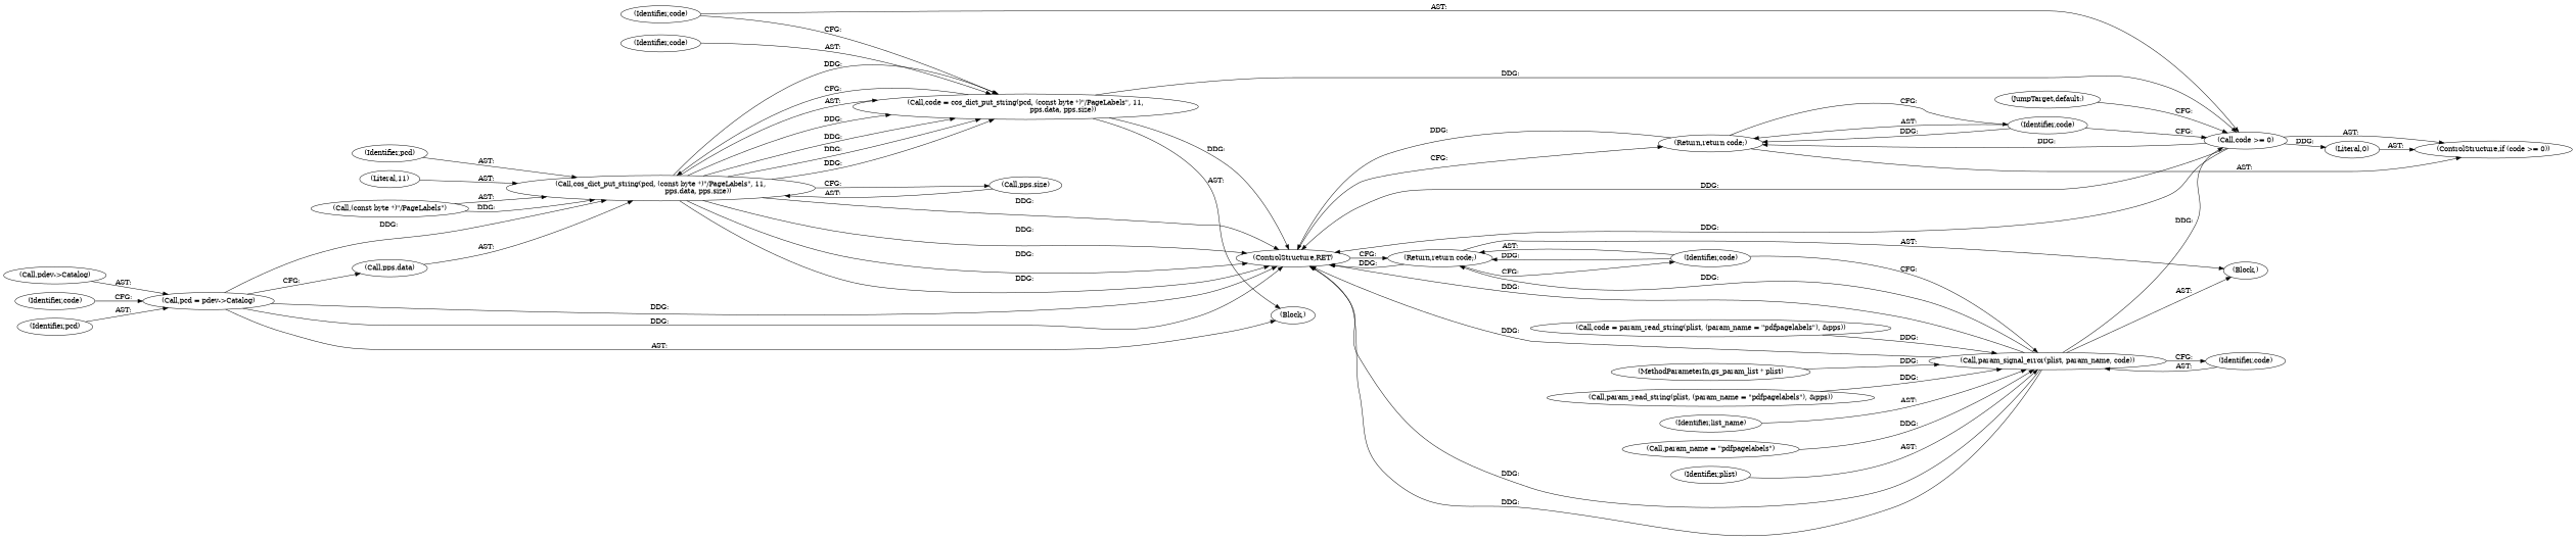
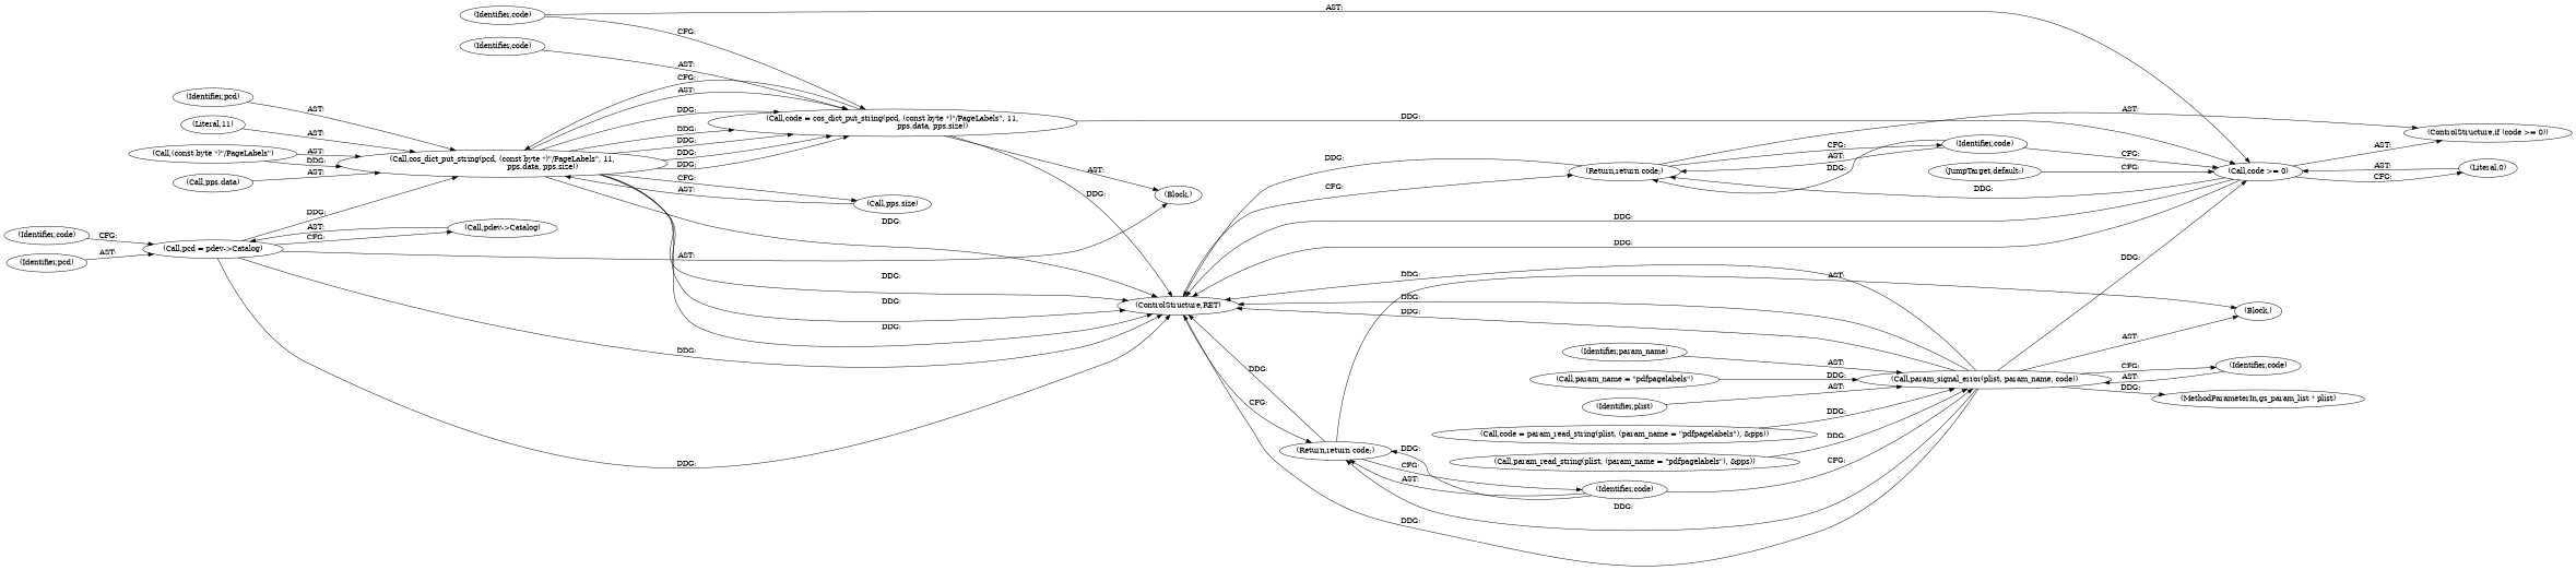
  digraph {
    rankdir=LR
    n1 [label="(Call,pcd = pdev->Catalog)"]
    n2 [label="(Call,cos_dict_put_string(pcd, (const byte *)\"/PageLabels\", 11,\n                                   pps.data, pps.size))"]
    n3 [label="(Call,pdev->Catalog)"]
    n4 [label="(ControlStructure,RET)"]
    n5 [label="(Block,)"]
    n6 [label="(Call,code = cos_dict_put_string(pcd, (const byte *)\"/PageLabels\", 11,\n                                   pps.data, pps.size))"]
    n7 [label="(Call,pps.size)"]
    n8 [label="(Return,return code;)"]
    n9 [label="(Return,return code;)"]
    n10 [label="(Call,code >= 0)"]
    n11 [label="(ControlStructure,if (code >= 0))"]
    n12 [label="(Literal,0)"]
    n13 [label="(Identifier,code)"]
    n14 [label="(Call,param_signal_error(plist, param_name, code))"]
    n15 [label="(Identifier,code)"]
    n16 [label="(Block,)"]
    n17 [label="(Identifier,code)"]
    n18 [label="(Identifier,pcd)"]
    n19 [label="(Identifier,code)"]
    n20 [label="(Literal,11)"]
-   n21 [label="(Identifier,list_name)"]
+   n21 [label="(Identifier,param_name)"]
    n22 [label="(Call,param_name = \"pdfpagelabels\")"]
    n23 [label="(Identifier,plist)"]
    n24 [label="(JumpTarget,default:)"]
    n25 [label="(Call,code = param_read_string(plist, (param_name = \"pdfpagelabels\"), &pps))"]
    n26 [label="(Call,(const byte *)\"/PageLabels\")"]
    n27 [label="(Call,pps.data)"]
    n28 [label="(MethodParameterIn,gs_param_list * plist)"]
    n29 [label="(Call,param_read_string(plist, (param_name = \"pdfpagelabels\"), &pps))"]
    n30 [label="(Identifier,pcd)"]
    n31 [label="(Identifier,code)"]
    n32 [label="(Identifier,code)"]
    n1 -> n2 [label="DDG: "]
-   n1 -> n27 [label="CFG: "]
+   n1 -> n3 [label="CFG: "]
    n1 -> n4 [label="DDG: "]
    n1 -> n4 [label="DDG: "]
    n1 -> n5 [label="AST: "]
    n2 -> n4 [label="DDG: "]
    n2 -> n4 [label="DDG: "]
    n2 -> n4 [label="DDG: "]
    n2 -> n4 [label="DDG: "]
    n2 -> n6 [label="AST: "]
    n2 -> n6 [label="DDG: "]
    n2 -> n6 [label="DDG: "]
    n2 -> n6 [label="DDG: "]
    n2 -> n6 [label="DDG: "]
    n2 -> n6 [label="DDG: "]
    n2 -> n7 [label="CFG: "]
    n3 -> n1 [label="AST: "]
    n4 -> n8 [label="CFG: "]
    n4 -> n9 [label="CFG: "]
    n6 -> n2 [label="CFG: "]
    n6 -> n4 [label="DDG: "]
    n6 -> n5 [label="AST: "]
    n6 -> n10 [label="DDG: "]
    n7 -> n2 [label="AST: "]
    n8 -> n4 [label="DDG: "]
    n8 -> n11 [label="AST: "]
    n8 -> n13 [label="CFG: "]
    n9 -> n4 [label="DDG: "]
    n9 -> n16 [label="AST: "]
    n9 -> n17 [label="CFG: "]
    n10 -> n4 [label="DDG: "]
    n10 -> n4 [label="DDG: "]
    n10 -> n8 [label="DDG: "]
    n10 -> n11 [label="AST: "]
-   n10 -> n12 [label="DDG: "]
-   n12 -> n11 [label="AST: "]
+   n10 -> n12 [label="CFG: "]
+   n12 -> n10 [label="AST: "]
    n13 -> n8 [label="AST: "]
    n13 -> n8 [label="DDG: "]
    n13 -> n10 [label="CFG: "]
    n14 -> n4 [label="DDG: "]
    n14 -> n4 [label="DDG: "]
    n14 -> n4 [label="DDG: "]
    n14 -> n4 [label="DDG: "]
    n14 -> n9 [label="DDG: "]
    n14 -> n10 [label="DDG: "]
    n14 -> n15 [label="CFG: "]
    n14 -> n16 [label="AST: "]
    n15 -> n14 [label="AST: "]
    n17 -> n9 [label="AST: "]
    n17 -> n9 [label="DDG: "]
    n17 -> n14 [label="CFG: "]
    n18 -> n2 [label="AST: "]
    n19 -> n1 [label="CFG: "]
    n20 -> n2 [label="AST: "]
    n21 -> n14 [label="AST: "]
    n22 -> n14 [label="DDG: "]
    n23 -> n14 [label="AST: "]
    n24 -> n10 [label="CFG: "]
    n25 -> n14 [label="DDG: "]
    n26 -> n2 [label="AST: "]
    n26 -> n2 [label="DDG: "]
    n27 -> n2 [label="AST: "]
-   n28 -> n14 [label="DDG: "]
+   n14 -> n28 [label="DDG: "]
    n29 -> n14 [label="DDG: "]
    n30 -> n1 [label="AST: "]
    n31 -> n6 [label="CFG: "]
    n31 -> n10 [label="AST: "]
    n32 -> n6 [label="AST: "]
  }
